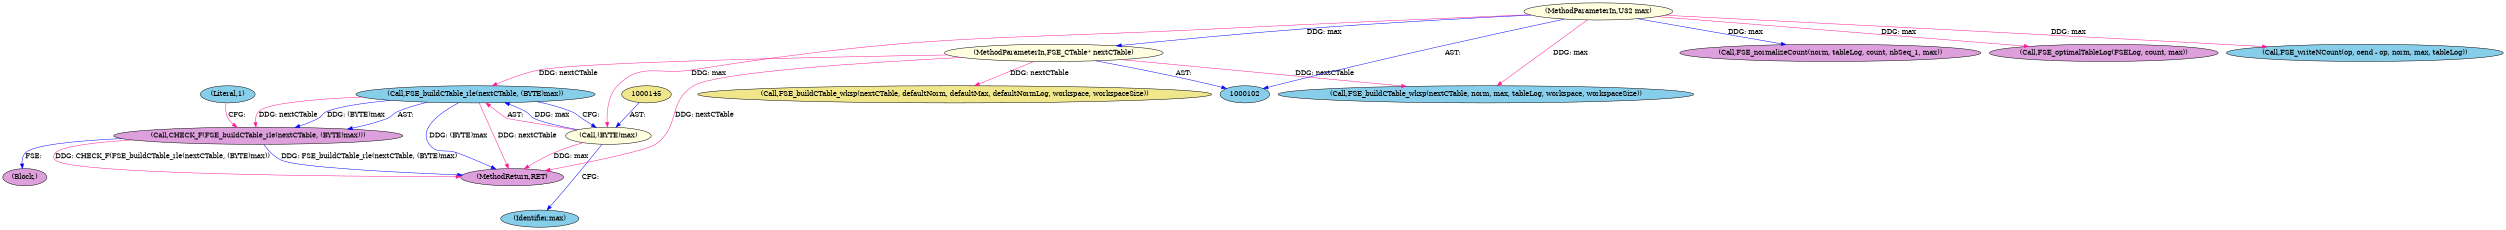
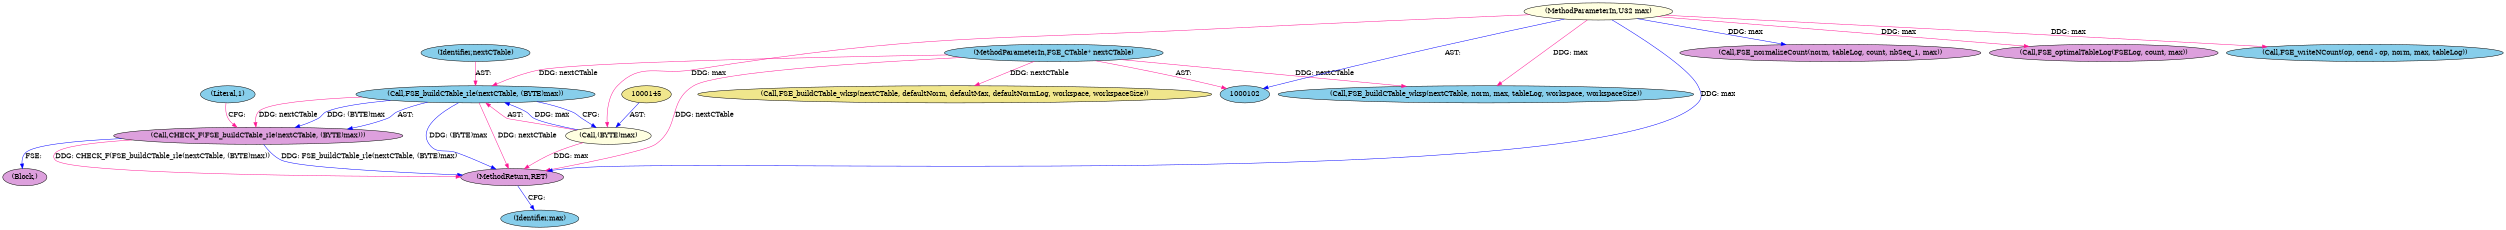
  digraph {
    node [fillcolor=skyblue style=filled]
    edge [color=deeppink]
    n1 [label="(Call,FSE_buildCTable_rle(nextCTable, (BYTE)max))"]
    n2 [fillcolor=lightyellow label="(Call,(BYTE)max)"]
    n3 [fillcolor=plum label="(Call,CHECK_F(FSE_buildCTable_rle(nextCTable, (BYTE)max)))"]
    n4 [fillcolor=plum label="(MethodReturn,RET)"]
    n5 [label="(Identifier,max)"]
    n6 [fillcolor=plum label="(Block,)"]
-   n7 [fillcolor=lightyellow label="(MethodParameterIn,FSE_CTable* nextCTable)"]
+   n7 [label="(MethodParameterIn,FSE_CTable* nextCTable)"]
    n8 [fillcolor=khaki label="(Call,FSE_buildCTable_wksp(nextCTable, defaultNorm, defaultMax, defaultNormLog, workspace, workspaceSize))"]
    n9 [label="(Call,FSE_buildCTable_wksp(nextCTable, norm, max, tableLog, workspace, workspaceSize))"]
    1000102
    n11 [fillcolor=lightyellow label="(MethodParameterIn,U32 max)"]
    n12 [fillcolor=plum label="(Call,FSE_normalizeCount(norm, tableLog, count, nbSeq_1, max))"]
    n13 [fillcolor=plum label="(Call,FSE_optimalTableLog(FSELog, count, max))"]
    n14 [label="(Call,FSE_writeNCount(op, oend - op, norm, max, tableLog))"]
+   n15 [label="(Identifier,nextCTable)"]
    n16 [label="(Literal,1)"]
    1000145 [fillcolor=khaki]
    n1 -> n2 [color=blue label="CFG: "]
    n1 -> n3 [color=blue label="AST: "]
    n1 -> n3 [label="DDG: nextCTable"]
    n1 -> n3 [color=blue label="DDG: (BYTE)max"]
    n1 -> n4 [color=blue label="DDG: (BYTE)max"]
    n1 -> n4 [label="DDG: nextCTable"]
    n2 -> n1 [label="AST: "]
    n2 -> n1 [color=blue label="DDG: max"]
    n2 -> n4 [label="DDG: max"]
-   n2 -> n5 [color=blue label="CFG: "]
+   n4 -> n5 [color=blue label="CFG: "]
    n3 -> n4 [color=blue label="DDG: FSE_buildCTable_rle(nextCTable, (BYTE)max)"]
    n3 -> n4 [label="DDG: CHECK_F(FSE_buildCTable_rle(nextCTable, (BYTE)max))"]
    n3 -> n6 [color=blue label="FSE: "]
    n7 -> n1 [label="DDG: nextCTable"]
    n7 -> n4 [label="DDG: nextCTable"]
    n7 -> n8 [label="DDG: nextCTable"]
    n7 -> n9 [label="DDG: nextCTable"]
-   n7 -> 1000102 [color=blue label="AST: "]
+   n7 -> 1000102 [label="AST: "]
    n11 -> n2 [label="DDG: max"]
-   n11 -> n7 [color=blue label="DDG: max"]
+   n11 -> n4 [color=blue label="DDG: max"]
    n11 -> n9 [label="DDG: max"]
    n11 -> 1000102 [color=blue label="AST: "]
    n11 -> n12 [color=blue label="DDG: max"]
    n11 -> n13 [label="DDG: max"]
    n11 -> n14 [label="DDG: max"]
+   n15 -> n1 [label="AST: "]
    n16 -> n3 [label="CFG: "]
    1000145 -> n2 [color=blue label="AST: "]
  }
